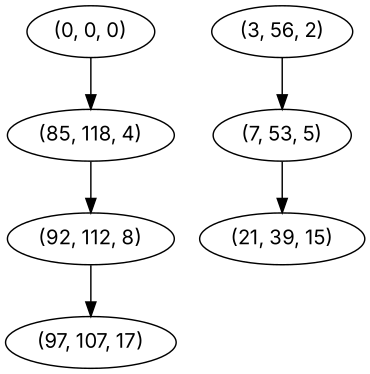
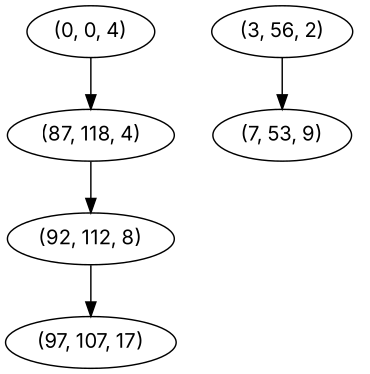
  digraph {
    fontname=Inter
    node [fontname=Inter]
    edge [fontname=Inter]
-   "(0, 0, 0)"
-   "(85, 118, 4)"
+   "(0, 0, 0)" [label="(0, 0, 4)"]
+   "(85, 118, 4)" [label="(87, 118, 4)"]
    "(3, 56, 2)"
-   "(7, 53, 5)"
+   "(7, 53, 5)" [label="(7, 53, 9)"]
    "(92, 112, 8)"
-   "(21, 39, 15)"
    n7 [label="(97, 107, 17)"]
    "(0, 0, 0)" -> "(85, 118, 4)"
    "(85, 118, 4)" -> "(92, 112, 8)"
    "(3, 56, 2)" -> "(7, 53, 5)"
-   "(7, 53, 5)" -> "(21, 39, 15)"
    "(92, 112, 8)" -> n7
  }
